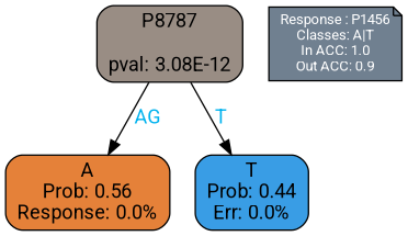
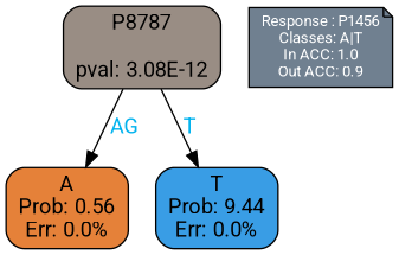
  digraph {
    fontname=Roboto
    ranksep=equally
    splines=polylines
    node [color=black fontname=Roboto shape=box style="filled, rounded"]
    edge [fontcolor=deepskyblue2 fontname=Roboto]
-   n1 [fillcolor="#e58139" label="A\nProb: 0.56\nResponse: 0.0%"]
-   n2 [fillcolor="#399de5" label="T\nProb: 0.44\nErr: 0.0%"]
+   n1 [fillcolor="#e58139" label="A\nProb: 0.56\nErr: 0.0%"]
+   n2 [fillcolor="#399de5" label="T\nProb: 9.44\nErr: 0.0%"]
    n3 [align=left fillcolor=slategray fontcolor=white fontsize=10 label="Response : P1456\nClasses: A|T\nIn ACC: 1.0\nOut ACC: 0.9\n" shape=note style=filled]
    n4 [fillcolor="#998d84" label="P8787\n\npval: 3.08E-12"]
    subgraph sub_1 {
      rank=same
      n1
      n2
    }
    subgraph sub_2 {
      rank=same
      n3
      n4
    }
    n4 -> n1 [label=AG]
    n4 -> n2 [label=T]
  }
